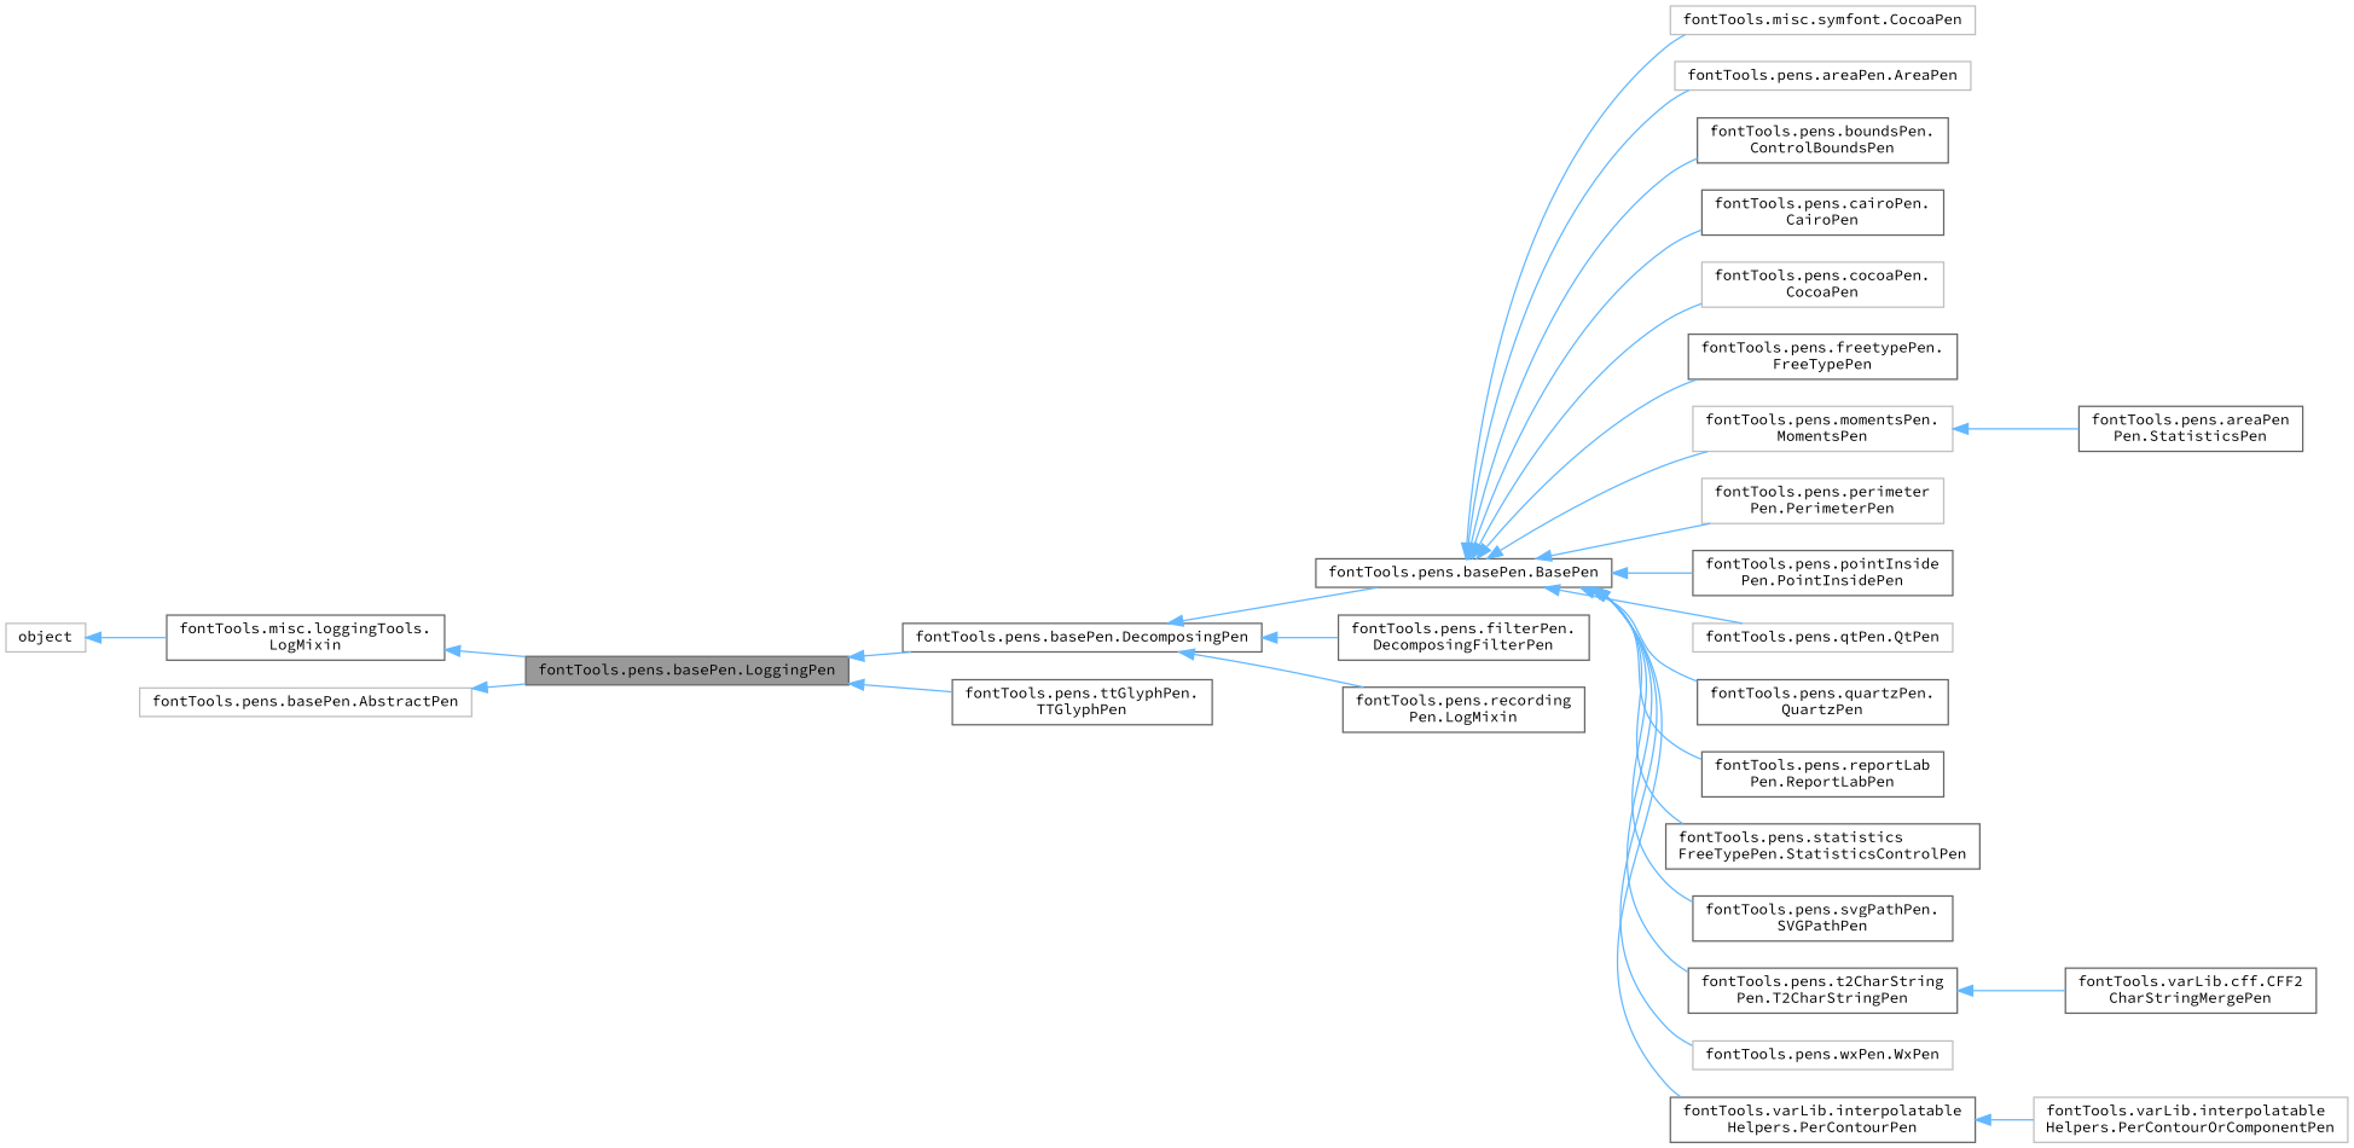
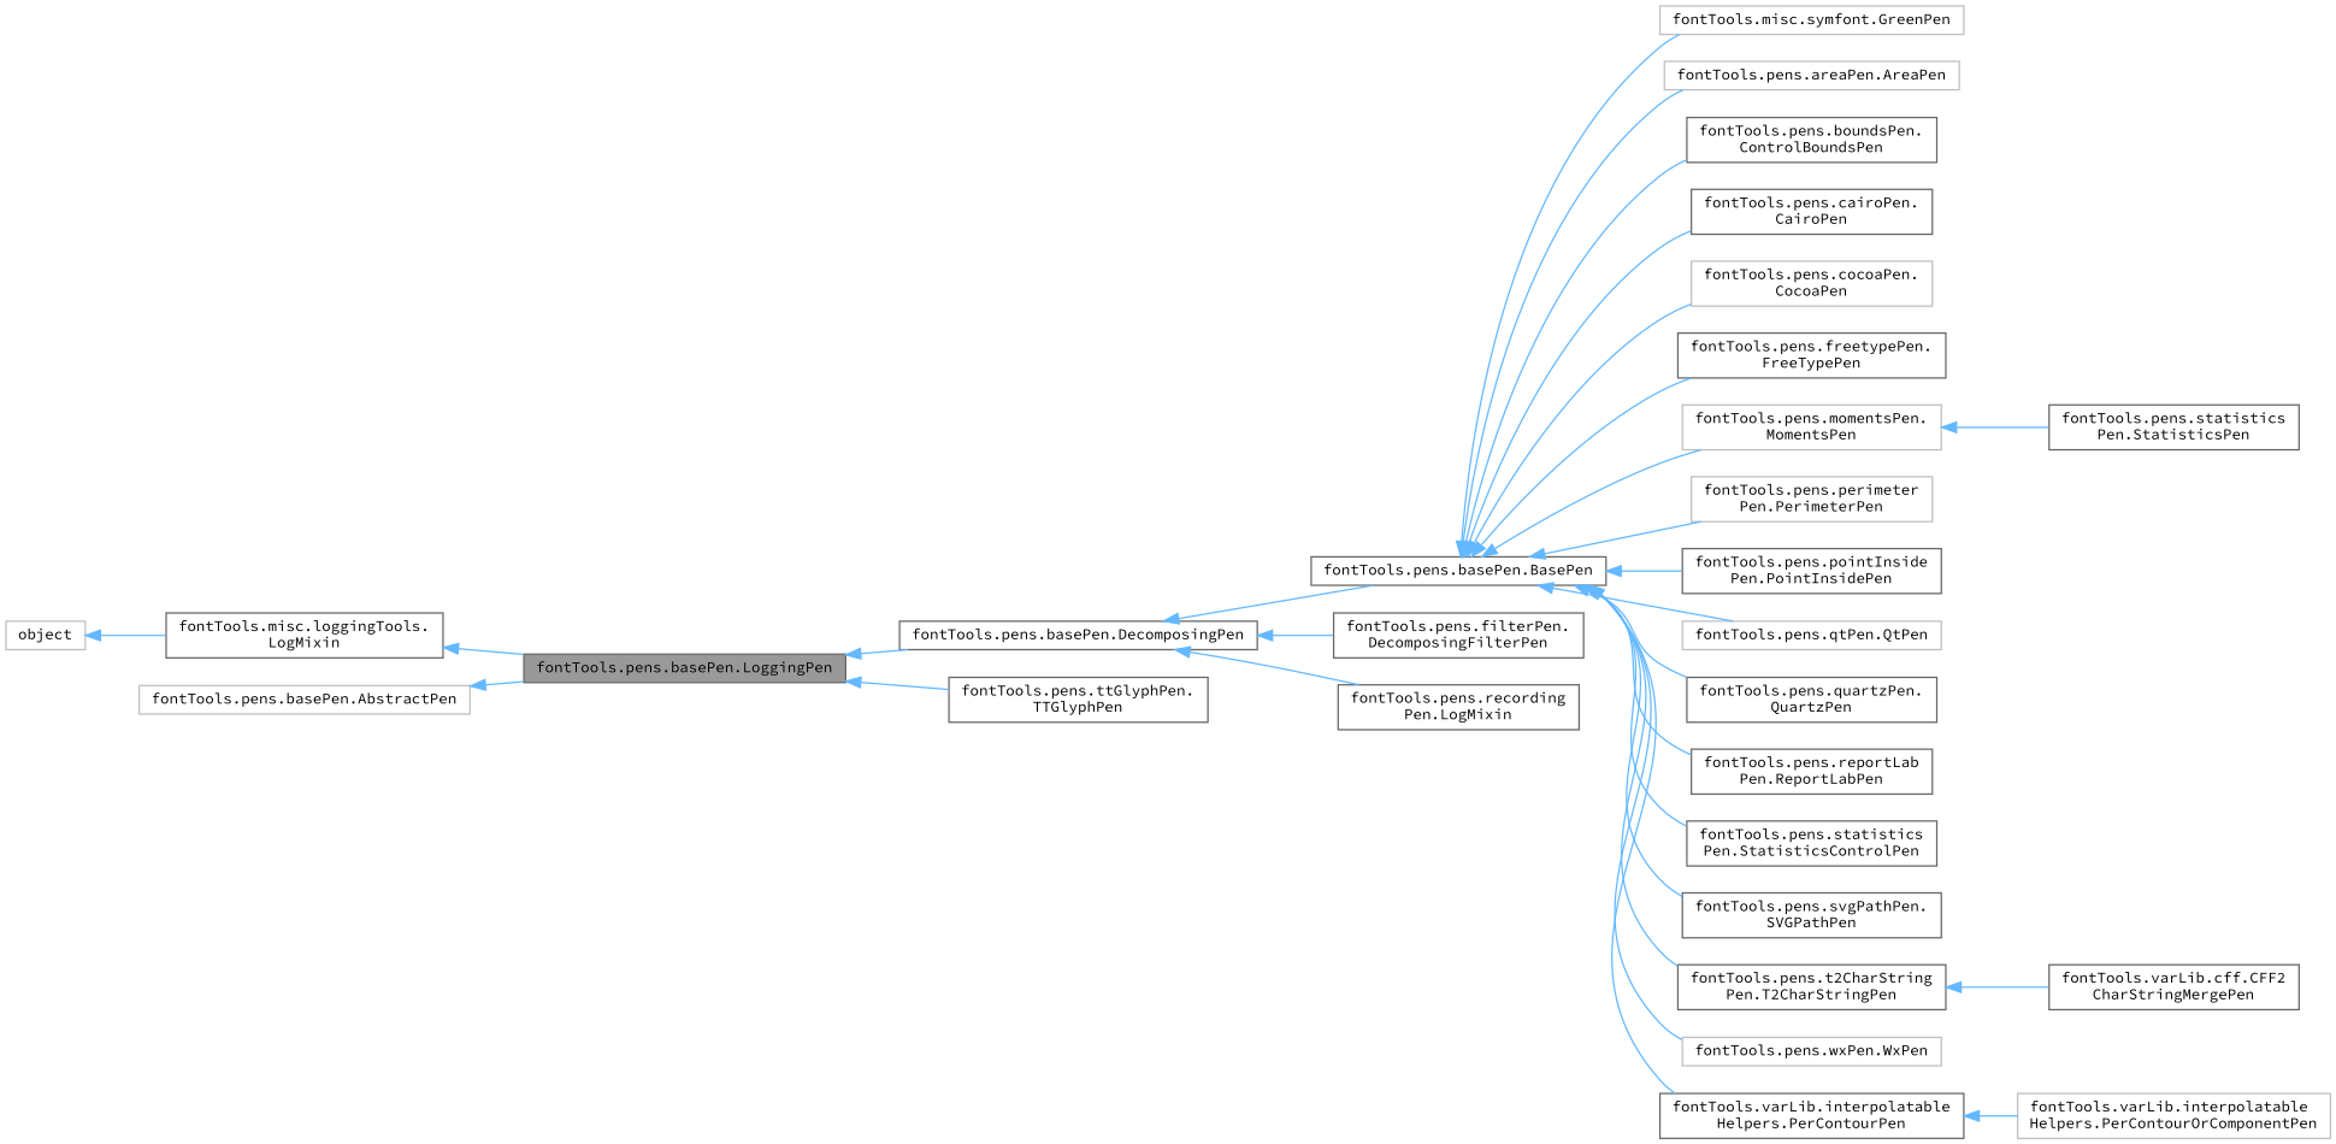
  digraph {
    fontname="Source Code Pro"
    rankdir=LR
    node [color=gray40 fillcolor=white fontname="Source Code Pro" fontsize=10 shape=box style=filled]
    edge [color=steelblue1 dir=back fontname="Source Code Pro" fontsize=10 labelfontname=Helvetica labelfontsize=10 style=solid]
    n1 [fillcolor=grey60 fontcolor=black height=0.2 label="fontTools.pens.basePen.LoggingPen" width=0.4]
    n2 [height=0.2 label="fontTools.pens.basePen.DecomposingPen" width=0.4]
    n3 [height=0.2 label="fontTools.pens.ttGlyphPen.\lTTGlyphPen" width=0.4]
    n4 [height=0.2 label="fontTools.pens.basePen.BasePen" width=0.4]
    n5 [height=0.2 label="fontTools.pens.filterPen.\lDecomposingFilterPen" width=0.4]
    n6 [height=0.2 label="fontTools.pens.recording\lPen.LogMixin" width=0.4]
    n7 [height=0.2 label="fontTools.misc.loggingTools.\lLogMixin" width=0.4]
    n8 [color=grey75 height=0.2 label=object width=0.4]
    n9 [color=grey75 height=0.2 label="fontTools.pens.basePen.AbstractPen" width=0.4]
-   n10 [color=grey75 height=0.2 label="fontTools.misc.symfont.CocoaPen" width=0.4]
+   n10 [color=grey75 height=0.2 label="fontTools.misc.symfont.GreenPen" width=0.4]
    n11 [color=grey75 height=0.2 label="fontTools.pens.areaPen.AreaPen" width=0.4]
    n12 [height=0.2 label="fontTools.pens.boundsPen.\lControlBoundsPen" width=0.4]
    n13 [height=0.2 label="fontTools.pens.cairoPen.\lCairoPen" width=0.4]
    n14 [color=grey75 height=0.2 label="fontTools.pens.cocoaPen.\lCocoaPen" width=0.4]
    n15 [height=0.2 label="fontTools.pens.freetypePen.\lFreeTypePen" width=0.4]
    n16 [color=grey75 height=0.2 label="fontTools.pens.momentsPen.\lMomentsPen" width=0.4]
    n17 [color=grey75 height=0.2 label="fontTools.pens.perimeter\lPen.PerimeterPen" width=0.4]
    n18 [height=0.2 label="fontTools.pens.pointInside\lPen.PointInsidePen" width=0.4]
    n19 [color=grey75 height=0.2 label="fontTools.pens.qtPen.QtPen" width=0.4]
    n20 [height=0.2 label="fontTools.pens.quartzPen.\lQuartzPen" width=0.4]
    n21 [height=0.2 label="fontTools.pens.reportLab\lPen.ReportLabPen" width=0.4]
-   n22 [height=0.2 label="fontTools.pens.statistics\lFreeTypePen.StatisticsControlPen" width=0.4]
+   n22 [height=0.2 label="fontTools.pens.statistics\lPen.StatisticsControlPen" width=0.4]
    n23 [height=0.2 label="fontTools.pens.svgPathPen.\lSVGPathPen" width=0.4]
    n24 [height=0.2 label="fontTools.pens.t2CharString\lPen.T2CharStringPen" width=0.4]
    n25 [color=grey75 height=0.2 label="fontTools.pens.wxPen.WxPen" width=0.4]
    n26 [height=0.2 label="fontTools.varLib.interpolatable\lHelpers.PerContourPen" width=0.4]
-   n27 [height=0.2 label="fontTools.pens.areaPen\lPen.StatisticsPen" width=0.4]
+   n27 [height=0.2 label="fontTools.pens.statistics\lPen.StatisticsPen" width=0.4]
    n28 [height=0.2 label="fontTools.varLib.cff.CFF2\lCharStringMergePen" width=0.4]
    n29 [color=grey75 height=0.2 label="fontTools.varLib.interpolatable\lHelpers.PerContourOrComponentPen" width=0.4]
    n1 -> n2
    n1 -> n3
    n2 -> n4
    n2 -> n5
    n2 -> n6
    n4 -> n10
    n4 -> n11
    n4 -> n12
    n4 -> n13
    n4 -> n14
    n4 -> n15
    n4 -> n16
    n4 -> n17
    n4 -> n18
    n4 -> n19
    n4 -> n20
    n4 -> n21
    n4 -> n22
    n4 -> n23
    n4 -> n24
    n4 -> n25
    n4 -> n26
    n7 -> n1
    n8 -> n7
    n9 -> n1
    n16 -> n27
    n24 -> n28
    n26 -> n29
  }
